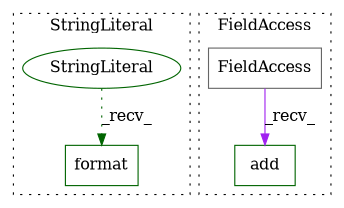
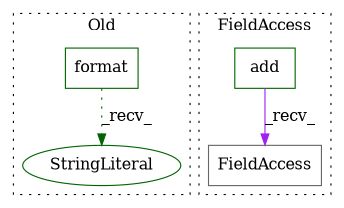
  digraph {
    node [a=32 color=darkgreen shape=box]
    n1 [l="7,1" label=format s="2653,2688"]
    n2 [a=45 l=49 label=StringLiteral s=2603 shape=ellipse]
    n3 [l="4,1" label=add s="2145,2207"]
    n4 [a=22 color=gray40 l=15 label=FieldAccess s=2129]
    subgraph cluster_1 {
-     label=StringLiteral
+     label=Old
      style=dotted
      n1
      n2
    }
    subgraph cluster_2 {
      label=FieldAccess
      style=dotted
      n3
      n4
    }
-   n2 -> n1 [color=darkgreen label=_recv_ style=dotted]
-   n4 -> n3 [color=purple label=_recv_ style=solid]
+   n1 -> n2 [color=darkgreen label=_recv_ style=dotted]
+   n3 -> n4 [color=purple label=_recv_ style=solid]
  }
